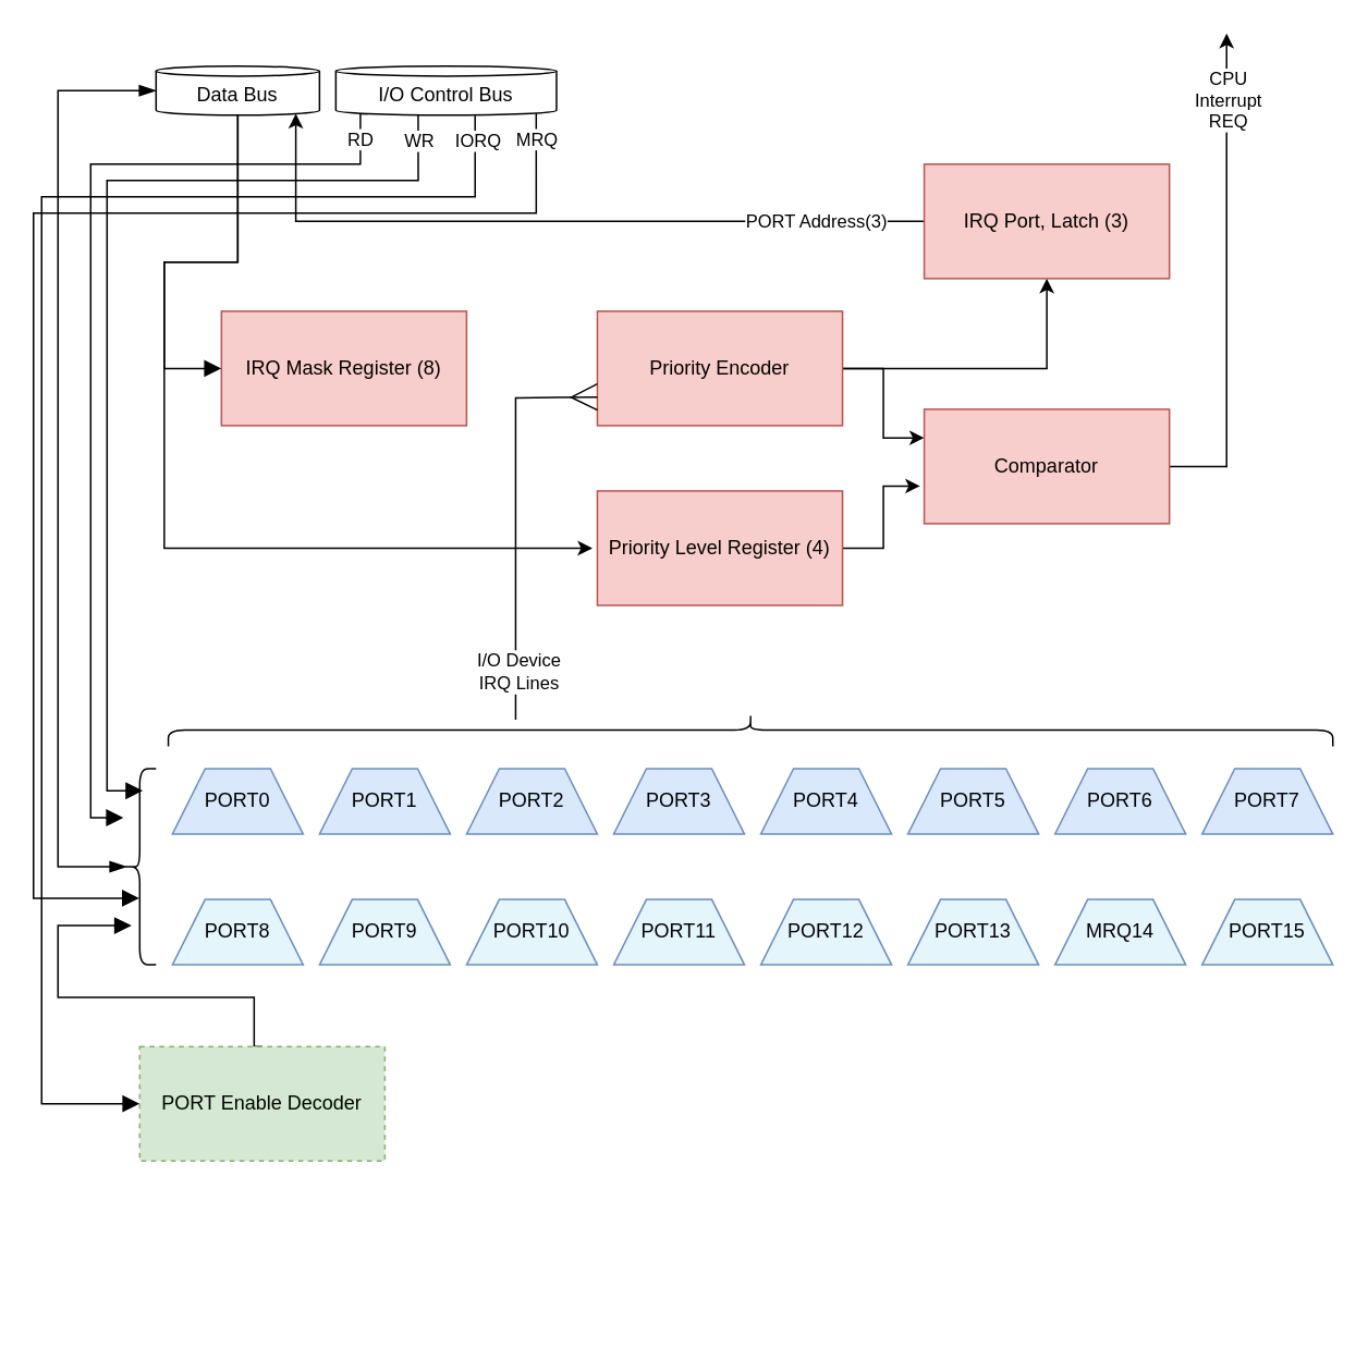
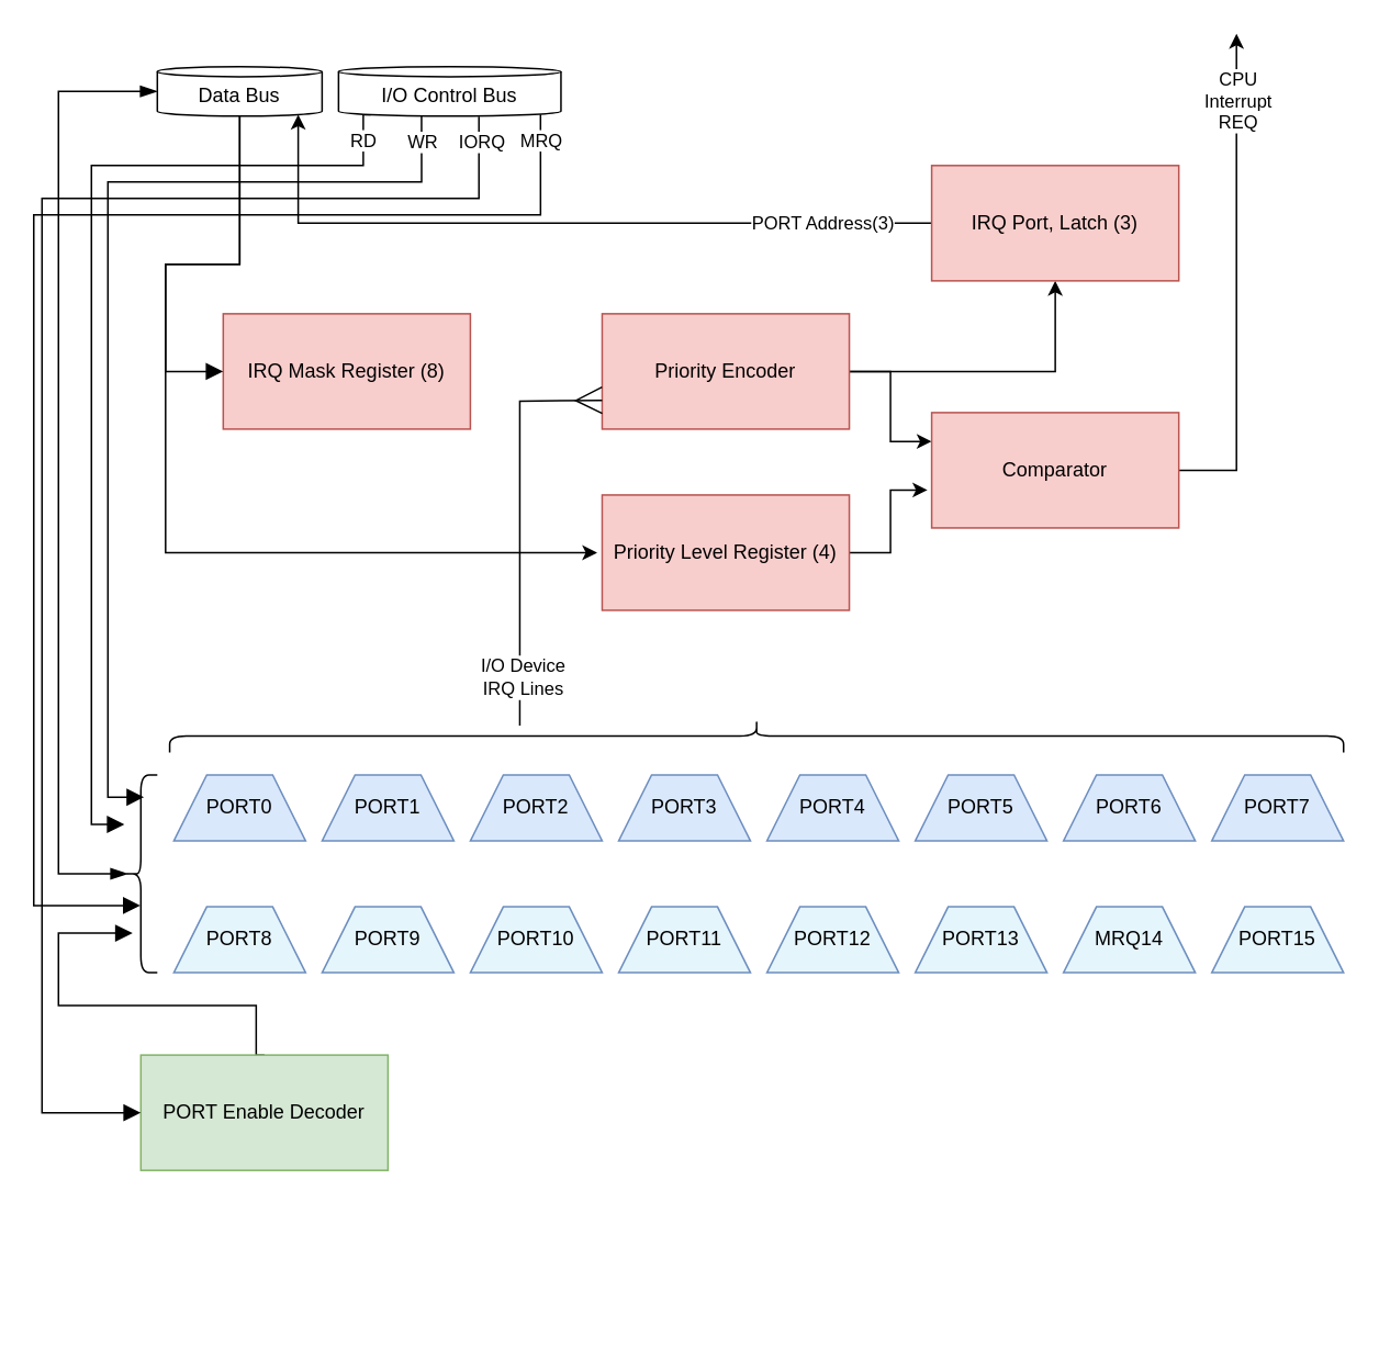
  <mxCell id="0" />
  <mxCell id="1" parent="0" />
  <mxCell id="2" value="IRQ Mask Register (8)" style="rounded=0;whiteSpace=wrap;html=1;fillColor=#f8cecc;strokeColor=#b85450;" vertex="1" parent="1"><mxGeometry x="135" y="190" width="150" height="70" as="geometry" /></mxCell>
  <mxCell id="3" style="edgeStyle=orthogonalEdgeStyle;rounded=0;orthogonalLoop=1;jettySize=auto;html=1;entryX=0;entryY=0.25;entryDx=0;entryDy=0;" edge="1" parent="1" source="5" target="12"><mxGeometry relative="1" as="geometry" /></mxCell>
  <mxCell id="4" style="edgeStyle=orthogonalEdgeStyle;rounded=0;orthogonalLoop=1;jettySize=auto;html=1;exitX=1;exitY=0.5;exitDx=0;exitDy=0;entryX=0.5;entryY=1;entryDx=0;entryDy=0;" edge="1" parent="1" source="5" target="18"><mxGeometry relative="1" as="geometry" /></mxCell>
  <mxCell id="5" value="Priority Encoder" style="rounded=0;whiteSpace=wrap;html=1;fillColor=#f8cecc;strokeColor=#b85450;" vertex="1" parent="1"><mxGeometry x="365" y="190" width="150" height="70" as="geometry" /></mxCell>
  <mxCell id="6" value="" style="endArrow=ERmany;html=1;rounded=0;entryX=0;entryY=0.75;entryDx=0;entryDy=0;endFill=0;endSize=14;" edge="1" parent="1" target="5"><mxGeometry width="50" height="50" relative="1" as="geometry"><mxPoint x="315" y="440" as="sourcePoint" /><mxPoint x="605" y="220" as="targetPoint" /><Array as="points"><mxPoint x="315" y="380" /><mxPoint x="315" y="243" /></Array></mxGeometry></mxCell>
  <mxCell id="7" value="I/O Device &lt;br&gt;IRQ Lines" style="edgeLabel;html=1;align=center;verticalAlign=middle;resizable=0;points=[];" vertex="1" connectable="0" parent="6"><mxGeometry x="-0.721" relative="1" as="geometry"><mxPoint x="1" y="4" as="offset" /></mxGeometry></mxCell>
  <mxCell id="8" style="edgeStyle=orthogonalEdgeStyle;rounded=0;orthogonalLoop=1;jettySize=auto;html=1;entryX=-0.017;entryY=0.671;entryDx=0;entryDy=0;entryPerimeter=0;" edge="1" parent="1" source="9" target="12"><mxGeometry relative="1" as="geometry" /></mxCell>
  <mxCell id="9" value="Priority Level Register (4)" style="rounded=0;whiteSpace=wrap;html=1;fillColor=#f8cecc;strokeColor=#b85450;" vertex="1" parent="1"><mxGeometry x="365" y="300" width="150" height="70" as="geometry" /></mxCell>
  <mxCell id="10" style="edgeStyle=orthogonalEdgeStyle;rounded=0;orthogonalLoop=1;jettySize=auto;html=1;" edge="1" parent="1" source="12"><mxGeometry relative="1" as="geometry"><mxPoint x="750" y="20" as="targetPoint" /><Array as="points"><mxPoint x="750" y="285" /><mxPoint x="750" y="20" /></Array></mxGeometry></mxCell>
  <mxCell id="11" value="CPU&lt;br&gt;Interrupt&lt;br&gt;REQ" style="edgeLabel;html=1;align=center;verticalAlign=middle;resizable=0;points=[];" vertex="1" connectable="0" parent="10"><mxGeometry x="-0.83" relative="1" as="geometry"><mxPoint x="9" y="-225" as="offset" /></mxGeometry></mxCell>
  <mxCell id="12" value="Comparator" style="rounded=0;whiteSpace=wrap;html=1;fillColor=#f8cecc;strokeColor=#b85450;" vertex="1" parent="1"><mxGeometry x="565" y="250" width="150" height="70" as="geometry" /></mxCell>
  <mxCell id="13" style="edgeStyle=orthogonalEdgeStyle;rounded=0;orthogonalLoop=1;jettySize=auto;html=1;entryX=0;entryY=0.5;entryDx=0;entryDy=0;exitX=0.5;exitY=1;exitDx=0;exitDy=0;exitPerimeter=0;" edge="1" parent="1" source="16"><mxGeometry relative="1" as="geometry"><mxPoint x="161.7" y="69.61" as="sourcePoint" /><mxPoint x="362" y="335" as="targetPoint" /><Array as="points"><mxPoint x="145" y="160" /><mxPoint x="100" y="160" /><mxPoint x="100" y="335" /></Array></mxGeometry></mxCell>
  <mxCell id="14" style="edgeStyle=orthogonalEdgeStyle;rounded=0;orthogonalLoop=1;jettySize=auto;html=1;exitX=0;exitY=0.5;exitDx=0;exitDy=0;exitPerimeter=0;endArrow=blockThin;endFill=1;endSize=8;startArrow=blockThin;startFill=1;startSize=8;entryX=0.1;entryY=0.5;entryDx=0;entryDy=0;entryPerimeter=0;" edge="1" parent="1" source="16" target="38"><mxGeometry relative="1" as="geometry"><mxPoint x="55" y="490" as="targetPoint" /><Array as="points"><mxPoint x="35" y="55" /><mxPoint x="35" y="530" /></Array></mxGeometry></mxCell>
  <mxCell id="15" style="edgeStyle=orthogonalEdgeStyle;rounded=0;orthogonalLoop=1;jettySize=auto;html=1;exitX=0.5;exitY=1;exitDx=0;exitDy=0;exitPerimeter=0;entryX=0;entryY=0.5;entryDx=0;entryDy=0;startArrow=none;startFill=0;endArrow=block;endFill=1;startSize=8;endSize=8;" edge="1" parent="1" source="16" target="2"><mxGeometry relative="1" as="geometry"><Array as="points"><mxPoint x="145" y="160" /><mxPoint x="100" y="160" /><mxPoint x="100" y="225" /></Array></mxGeometry></mxCell>
  <mxCell id="16" value="Data Bus" style="shape=cylinder3;whiteSpace=wrap;html=1;boundedLbl=1;backgroundOutline=1;size=3.059;" vertex="1" parent="1"><mxGeometry x="95" y="40" width="100" height="30" as="geometry" /></mxCell>
  <mxCell id="17" value="PORT Address(3)" style="edgeStyle=orthogonalEdgeStyle;rounded=0;orthogonalLoop=1;jettySize=auto;html=1;entryX=0.855;entryY=1;entryDx=0;entryDy=-0.887;entryPerimeter=0;" edge="1" parent="1" source="18" target="16"><mxGeometry x="-0.709" relative="1" as="geometry"><mxPoint x="765" y="20" as="targetPoint" /><Array as="points"><mxPoint x="181" y="135" /></Array><mxPoint as="offset" /></mxGeometry></mxCell>
  <mxCell id="18" value="IRQ Port, Latch (3)" style="rounded=0;whiteSpace=wrap;html=1;fillColor=#f8cecc;strokeColor=#b85450;" vertex="1" parent="1"><mxGeometry x="565" y="100" width="150" height="70" as="geometry" /></mxCell>
  <mxCell id="19" value="PORT0" style="shape=trapezoid;perimeter=trapezoidPerimeter;whiteSpace=wrap;html=1;fixedSize=1;fillColor=#dae8fc;strokeColor=#6c8ebf;" vertex="1" parent="1"><mxGeometry x="105" y="470" width="80" height="40" as="geometry" /></mxCell>
  <mxCell id="20" value="PORT1" style="shape=trapezoid;perimeter=trapezoidPerimeter;whiteSpace=wrap;html=1;fixedSize=1;fillColor=#dae8fc;strokeColor=#6c8ebf;" vertex="1" parent="1"><mxGeometry x="195" y="470" width="80" height="40" as="geometry" /></mxCell>
  <mxCell id="21" value="PORT2" style="shape=trapezoid;perimeter=trapezoidPerimeter;whiteSpace=wrap;html=1;fixedSize=1;fillColor=#dae8fc;strokeColor=#6c8ebf;" vertex="1" parent="1"><mxGeometry x="285" y="470" width="80" height="40" as="geometry" /></mxCell>
  <mxCell id="22" value="PORT3" style="shape=trapezoid;perimeter=trapezoidPerimeter;whiteSpace=wrap;html=1;fixedSize=1;fillColor=#dae8fc;strokeColor=#6c8ebf;" vertex="1" parent="1"><mxGeometry x="375" y="470" width="80" height="40" as="geometry" /></mxCell>
  <mxCell id="23" value="PORT4" style="shape=trapezoid;perimeter=trapezoidPerimeter;whiteSpace=wrap;html=1;fixedSize=1;fillColor=#dae8fc;strokeColor=#6c8ebf;" vertex="1" parent="1"><mxGeometry x="465" y="470" width="80" height="40" as="geometry" /></mxCell>
  <mxCell id="24" value="PORT5" style="shape=trapezoid;perimeter=trapezoidPerimeter;whiteSpace=wrap;html=1;fixedSize=1;fillColor=#dae8fc;strokeColor=#6c8ebf;" vertex="1" parent="1"><mxGeometry x="555" y="470" width="80" height="40" as="geometry" /></mxCell>
  <mxCell id="25" value="PORT6" style="shape=trapezoid;perimeter=trapezoidPerimeter;whiteSpace=wrap;html=1;fixedSize=1;fillColor=#dae8fc;strokeColor=#6c8ebf;" vertex="1" parent="1"><mxGeometry x="645" y="470" width="80" height="40" as="geometry" /></mxCell>
  <mxCell id="26" value="PORT7" style="shape=trapezoid;perimeter=trapezoidPerimeter;whiteSpace=wrap;html=1;fixedSize=1;fillColor=#dae8fc;strokeColor=#6c8ebf;" vertex="1" parent="1"><mxGeometry x="735" y="470" width="80" height="40" as="geometry" /></mxCell>
  <mxCell id="27" style="edgeStyle=orthogonalEdgeStyle;rounded=0;orthogonalLoop=1;jettySize=auto;html=1;exitX=0.5;exitY=0;exitDx=0;exitDy=0;entryX=0.25;entryY=0.2;entryDx=0;entryDy=0;entryPerimeter=0;startArrow=none;startFill=0;endArrow=block;endFill=1;startSize=8;endSize=8;" edge="1" parent="1" source="28" target="38"><mxGeometry relative="1" as="geometry"><Array as="points"><mxPoint x="155" y="640" /><mxPoint x="155" y="610" /><mxPoint x="35" y="610" /><mxPoint x="35" y="566" /></Array></mxGeometry></mxCell>
- <mxCell id="28" value="PORT Enable Decoder" style="rounded=0;whiteSpace=wrap;html=1;fillColor=#d5e8d4;strokeColor=#82b366;dashed=1;" vertex="1" parent="1"><mxGeometry x="85" y="640" width="150" height="70" as="geometry" /></mxCell>
+ <mxCell id="28" value="PORT Enable Decoder" style="rounded=0;whiteSpace=wrap;html=1;fillColor=#d5e8d4;strokeColor=#82b366;" vertex="1" parent="1"><mxGeometry x="85" y="640" width="150" height="70" as="geometry" /></mxCell>
  <mxCell id="29" value="PORT8" style="shape=trapezoid;perimeter=trapezoidPerimeter;whiteSpace=wrap;html=1;fixedSize=1;fillColor=#E5F5FC;strokeColor=#6c8ebf;" vertex="1" parent="1"><mxGeometry x="105" y="550" width="80" height="40" as="geometry" /></mxCell>
  <mxCell id="30" value="PORT9" style="shape=trapezoid;perimeter=trapezoidPerimeter;whiteSpace=wrap;html=1;fixedSize=1;fillColor=#E5F5FC;strokeColor=#6c8ebf;" vertex="1" parent="1"><mxGeometry x="195" y="550" width="80" height="40" as="geometry" /></mxCell>
  <mxCell id="31" value="PORT10" style="shape=trapezoid;perimeter=trapezoidPerimeter;whiteSpace=wrap;html=1;fixedSize=1;fillColor=#E5F5FC;strokeColor=#6c8ebf;" vertex="1" parent="1"><mxGeometry x="285" y="550" width="80" height="40" as="geometry" /></mxCell>
  <mxCell id="32" value="PORT11" style="shape=trapezoid;perimeter=trapezoidPerimeter;whiteSpace=wrap;html=1;fixedSize=1;fillColor=#E5F5FC;strokeColor=#6c8ebf;" vertex="1" parent="1"><mxGeometry x="375" y="550" width="80" height="40" as="geometry" /></mxCell>
  <mxCell id="33" value="PORT12" style="shape=trapezoid;perimeter=trapezoidPerimeter;whiteSpace=wrap;html=1;fixedSize=1;fillColor=#E5F5FC;strokeColor=#6c8ebf;" vertex="1" parent="1"><mxGeometry x="465" y="550" width="80" height="40" as="geometry" /></mxCell>
  <mxCell id="34" value="PORT13" style="shape=trapezoid;perimeter=trapezoidPerimeter;whiteSpace=wrap;html=1;fixedSize=1;fillColor=#E5F5FC;strokeColor=#6c8ebf;" vertex="1" parent="1"><mxGeometry x="555" y="550" width="80" height="40" as="geometry" /></mxCell>
  <mxCell id="35" value="MRQ14" style="shape=trapezoid;perimeter=trapezoidPerimeter;whiteSpace=wrap;html=1;fixedSize=1;fillColor=#E5F5FC;strokeColor=#6c8ebf;" vertex="1" parent="1"><mxGeometry x="645" y="550" width="80" height="40" as="geometry" /></mxCell>
  <mxCell id="36" value="PORT15" style="shape=trapezoid;perimeter=trapezoidPerimeter;whiteSpace=wrap;html=1;fixedSize=1;fillColor=#E5F5FC;strokeColor=#6c8ebf;" vertex="1" parent="1"><mxGeometry x="735" y="550" width="80" height="40" as="geometry" /></mxCell>
  <mxCell id="37" value="" style="shape=curlyBracket;whiteSpace=wrap;html=1;rounded=1;flipH=1;rotation=-90;" vertex="1" parent="1"><mxGeometry x="448.75" y="90" width="20" height="712.5" as="geometry" /></mxCell>
  <mxCell id="38" value="" style="shape=curlyBracket;whiteSpace=wrap;html=1;rounded=1;flipH=1;rotation=-180;" vertex="1" parent="1"><mxGeometry x="75" y="470" width="20" height="120" as="geometry" /></mxCell>
  <mxCell id="39" style="edgeStyle=orthogonalEdgeStyle;rounded=0;orthogonalLoop=1;jettySize=auto;html=1;exitX=0.145;exitY=1;exitDx=0;exitDy=-0.887;exitPerimeter=0;entryX=1;entryY=0.75;entryDx=0;entryDy=0;startArrow=none;startFill=0;endArrow=block;endFill=1;startSize=8;endSize=8;" edge="1" parent="1" source="47" target="38"><mxGeometry relative="1" as="geometry"><Array as="points"><mxPoint x="220" y="100" /><mxPoint x="55" y="100" /><mxPoint x="55" y="500" /></Array></mxGeometry></mxCell>
  <mxCell id="40" value="RD" style="edgeLabel;html=1;align=center;verticalAlign=middle;resizable=0;points=[];" vertex="1" connectable="0" parent="39"><mxGeometry x="0.217" y="2" relative="1" as="geometry"><mxPoint x="162" y="-193" as="offset" /></mxGeometry></mxCell>
  <mxCell id="41" style="edgeStyle=orthogonalEdgeStyle;rounded=0;orthogonalLoop=1;jettySize=auto;html=1;exitX=0.373;exitY=0.973;exitDx=0;exitDy=0;exitPerimeter=0;entryX=0.595;entryY=0.888;entryDx=0;entryDy=0;entryPerimeter=0;startArrow=none;startFill=0;endArrow=block;endFill=1;startSize=8;endSize=8;" edge="1" parent="1" source="47" target="38"><mxGeometry relative="1" as="geometry"><Array as="points"><mxPoint x="255" y="110" /><mxPoint x="65" y="110" /><mxPoint x="65" y="483" /></Array></mxGeometry></mxCell>
  <mxCell id="42" value="WR" style="edgeLabel;html=1;align=center;verticalAlign=middle;resizable=0;points=[];" vertex="1" connectable="0" parent="41"><mxGeometry x="-0.937" y="1" relative="1" as="geometry"><mxPoint x="-1" y="-4" as="offset" /></mxGeometry></mxCell>
  <mxCell id="43" style="edgeStyle=orthogonalEdgeStyle;rounded=0;orthogonalLoop=1;jettySize=auto;html=1;exitX=0.631;exitY=1.008;exitDx=0;exitDy=0;exitPerimeter=0;entryX=0;entryY=0.5;entryDx=0;entryDy=0;startArrow=none;startFill=0;endArrow=block;endFill=1;startSize=8;endSize=8;" edge="1" parent="1" source="47" target="28"><mxGeometry relative="1" as="geometry"><Array as="points"><mxPoint x="290" y="120" /><mxPoint x="25" y="120" /><mxPoint x="25" y="675" /></Array></mxGeometry></mxCell>
  <mxCell id="44" value="IORQ" style="edgeLabel;html=1;align=center;verticalAlign=middle;resizable=0;points=[];" vertex="1" connectable="0" parent="43"><mxGeometry x="-0.964" y="1" relative="1" as="geometry"><mxPoint y="-2" as="offset" /></mxGeometry></mxCell>
  <mxCell id="45" style="edgeStyle=orthogonalEdgeStyle;rounded=0;orthogonalLoop=1;jettySize=auto;html=1;exitX=0.908;exitY=0.965;exitDx=0;exitDy=0;exitPerimeter=0;startArrow=none;startFill=0;endArrow=block;endFill=1;startSize=8;endSize=8;entryX=0.488;entryY=0.34;entryDx=0;entryDy=0;entryPerimeter=0;" edge="1" parent="1" source="47" target="38"><mxGeometry relative="1" as="geometry"><mxPoint x="230" y="160" as="targetPoint" /><Array as="points"><mxPoint x="328" y="130" /><mxPoint x="20" y="130" /><mxPoint x="20" y="549" /></Array></mxGeometry></mxCell>
  <mxCell id="46" value="MRQ" style="edgeLabel;html=1;align=center;verticalAlign=middle;resizable=0;points=[];" vertex="1" connectable="0" parent="45"><mxGeometry x="-0.962" relative="1" as="geometry"><mxPoint as="offset" /></mxGeometry></mxCell>
  <mxCell id="47" value="I/O Control Bus" style="shape=cylinder3;whiteSpace=wrap;html=1;boundedLbl=1;backgroundOutline=1;size=3.059;" vertex="1" parent="1"><mxGeometry x="205" y="40" width="135" height="30" as="geometry" /></mxCell>
